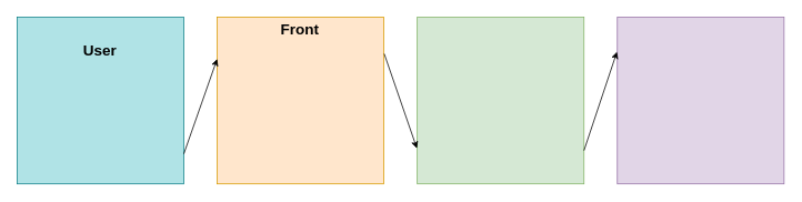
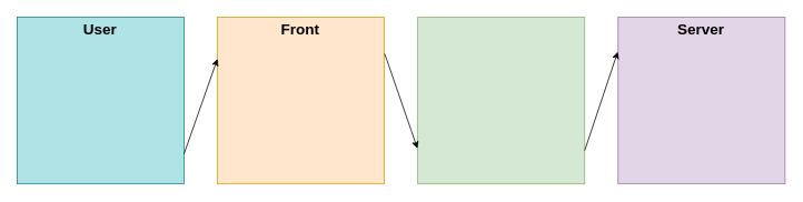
  <mxCell id="0" />
  <mxCell id="1" parent="0" />
  <mxCell id="2" value="" style="whiteSpace=wrap;html=1;aspect=fixed;fillColor=#b0e3e6;strokeColor=#0e8088;" parent="1" vertex="1"><mxGeometry x="20" y="20" width="200" height="200" as="geometry" /></mxCell>
  <mxCell id="3" value="" style="whiteSpace=wrap;html=1;aspect=fixed;fillColor=#ffe6cc;strokeColor=#d79b00;" parent="1" vertex="1"><mxGeometry x="260" y="20" width="200" height="200" as="geometry" /></mxCell>
  <mxCell id="4" value="" style="whiteSpace=wrap;html=1;aspect=fixed;fillColor=#d5e8d4;strokeColor=#82b366;" parent="1" vertex="1"><mxGeometry x="500" y="20" width="200" height="200" as="geometry" /></mxCell>
  <mxCell id="5" value="" style="whiteSpace=wrap;html=1;aspect=fixed;fillColor=#e1d5e7;strokeColor=#9673a6;" parent="1" vertex="1"><mxGeometry x="740" y="20" width="200" height="200" as="geometry" /></mxCell>
  <mxCell id="6" value="" style="shape=image;verticalLabelPosition=bottom;labelBackgroundColor=#ffffff;verticalAlign=top;aspect=fixed;imageAspect=0;image=https://www.embou.com/data/img/uploaded/2021_05/0142dfeb4e0d113be5632165dbca02d68d3c1f46069be4907e48be0fbe3153e3.png;" parent="1" vertex="1"><mxGeometry x="54.68" y="90" width="130.64" height="90" as="geometry" /></mxCell>
  <mxCell id="7" value="" style="shape=image;verticalLabelPosition=bottom;labelBackgroundColor=#ffffff;verticalAlign=top;aspect=fixed;imageAspect=0;image=http://www.cursosgis.com/wp-content/uploads/2017/06/lenguajes_1.png;" parent="1" vertex="1"><mxGeometry x="270.68" y="125" width="178.63" height="90" as="geometry" /></mxCell>
  <mxCell id="8" value="" style="shape=image;verticalLabelPosition=bottom;labelBackgroundColor=#ffffff;verticalAlign=top;aspect=fixed;imageAspect=0;image=https://upload.wikimedia.org/wikipedia/commons/thumb/c/cf/Angular_full_color_logo.svg/250px-Angular_full_color_logo.svg.png;" parent="1" vertex="1"><mxGeometry x="315" y="35" width="90" height="90" as="geometry" /></mxCell>
  <mxCell id="9" value="" style="shape=image;verticalLabelPosition=bottom;labelBackgroundColor=#ffffff;verticalAlign=top;aspect=fixed;imageAspect=0;image=http://xurxodev.com/content/images/2015/12/Node-js-Logo.png;" parent="1" vertex="1"><mxGeometry x="500" y="50" width="222.85" height="60" as="geometry" /></mxCell>
  <mxCell id="10" value="" style="shape=image;verticalLabelPosition=bottom;labelBackgroundColor=#ffffff;verticalAlign=top;aspect=fixed;imageAspect=0;image=http://remidoolaeghe.github.io/img/skills/JasmineJS.svg;" parent="1" vertex="1"><mxGeometry x="509.09" y="130" width="181.82" height="50" as="geometry" /></mxCell>
  <mxCell id="11" value="" style="shape=image;verticalLabelPosition=bottom;labelBackgroundColor=#ffffff;verticalAlign=top;aspect=fixed;imageAspect=0;image=https://upload.wikimedia.org/wikipedia/commons/thumb/d/db/Apache_Software_Foundation_Logo_%282016%29.svg/1200px-Apache_Software_Foundation_Logo_%282016%29.svg.png;" parent="1" vertex="1"><mxGeometry x="816.19" y="70" width="122.84" height="60" as="geometry" /></mxCell>
  <mxCell id="12" value="" style="shape=image;verticalLabelPosition=bottom;labelBackgroundColor=#ffffff;verticalAlign=top;aspect=fixed;imageAspect=0;image=https://d1.awsstatic.com/acs/characters/Logos/Docker-Logo_Horizontel_279x131.b8a5c41e56b77706656d61080f6a0217a3ba356d.png;" parent="1" vertex="1"><mxGeometry x="700" y="80" width="170.38" height="80" as="geometry" /></mxCell>
  <mxCell id="13" value="" style="shape=image;verticalLabelPosition=bottom;labelBackgroundColor=#ffffff;verticalAlign=top;aspect=fixed;imageAspect=0;image=https://i1.wp.com/unaaldia.hispasec.com/wp-content/uploads/2021/04/github.png?fit=1150%2C465&amp;ssl=1;" parent="1" vertex="1"><mxGeometry x="816.19" y="150" width="123.81" height="50" as="geometry" /></mxCell>
- <mxCell id="14" value="&lt;b&gt;&lt;font style=&quot;font-size: 18px&quot;&gt;User&lt;/font&gt;&lt;/b&gt;" style="text;html=1;strokeColor=none;fillColor=none;align=center;verticalAlign=middle;whiteSpace=wrap;rounded=0;" parent="1" vertex="1"><mxGeometry x="62.34" y="45" width="115.32" height="30" as="geometry" /></mxCell>
+ <mxCell id="14" value="&lt;b&gt;&lt;font style=&quot;font-size: 18px&quot;&gt;User&lt;/font&gt;&lt;/b&gt;" style="text;html=1;strokeColor=none;fillColor=none;align=center;verticalAlign=middle;whiteSpace=wrap;rounded=0;" parent="1" vertex="1"><mxGeometry x="62.34" y="20" width="115.32" height="30" as="geometry" /></mxCell>
  <mxCell id="15" value="&lt;b&gt;&lt;font style=&quot;font-size: 18px&quot;&gt;Front&lt;/font&gt;&lt;/b&gt;" style="text;html=1;strokeColor=none;fillColor=none;align=center;verticalAlign=middle;whiteSpace=wrap;rounded=0;" parent="1" vertex="1"><mxGeometry x="302.34" y="20" width="115.32" height="30" as="geometry" /></mxCell>
+ <mxCell id="16" value="&lt;b&gt;&lt;font style=&quot;font-size: 18px&quot;&gt;Server&lt;/font&gt;&lt;/b&gt;" style="text;html=1;strokeColor=none;fillColor=none;align=center;verticalAlign=middle;whiteSpace=wrap;rounded=0;" parent="1" vertex="1"><mxGeometry x="782.34" y="20" width="115.32" height="30" as="geometry" /></mxCell>
  <mxCell id="17" value="" style="endArrow=classic;html=1;entryX=0;entryY=0.25;entryDx=0;entryDy=0;" parent="1" target="3" edge="1"><mxGeometry width="50" height="50" relative="1" as="geometry"><mxPoint x="220" y="184" as="sourcePoint" /><mxPoint x="270" y="170" as="targetPoint" /></mxGeometry></mxCell>
  <mxCell id="18" value="" style="endArrow=classic;html=1;exitX=1.002;exitY=0.219;exitDx=0;exitDy=0;exitPerimeter=0;entryX=-0.002;entryY=0.787;entryDx=0;entryDy=0;entryPerimeter=0;" parent="1" source="3" target="4" edge="1"><mxGeometry width="50" height="50" relative="1" as="geometry"><mxPoint x="480" y="200" as="sourcePoint" /><mxPoint x="530" y="150" as="targetPoint" /></mxGeometry></mxCell>
  <mxCell id="19" value="" style="endArrow=classic;html=1;entryX=-0.002;entryY=0.207;entryDx=0;entryDy=0;entryPerimeter=0;" parent="1" target="5" edge="1"><mxGeometry width="50" height="50" relative="1" as="geometry"><mxPoint x="700" y="180" as="sourcePoint" /><mxPoint x="750" y="130" as="targetPoint" /></mxGeometry></mxCell>
